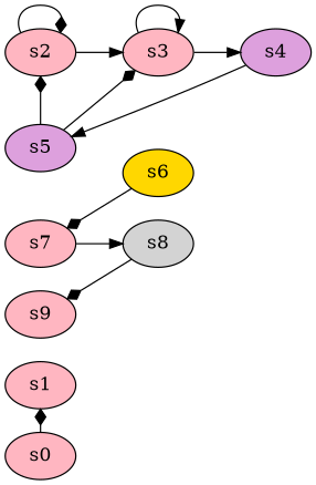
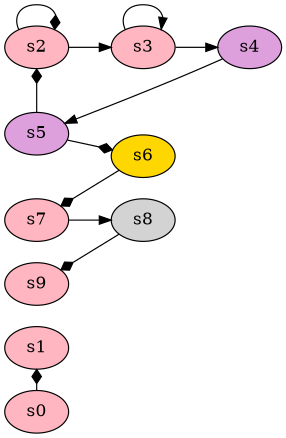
  digraph {
    rankdir=LR
    node [fillcolor=lightpink player=1 style=filled]
    edge [arrowhead=diamond]
    s1
    s0 [player=0]
    s2 [player=0]
    s3
    s4 [fillcolor=plum player=0]
    s5 [fillcolor=plum]
    s6 [fillcolor=gold player=0]
    s7
    s8 [fillcolor=lightgrey player=0]
    s9
    s0 -> s1 [constraint="time == 8 || time == 9 || time == 12"]
    s2 -> s2 [constraint="time % 3 == 0"]
    s2 -> s3 [arrowhead=normal]
    s3 -> s3 [arrowhead=normal constraint="time % 4 == 0"]
    s3 -> s4 [arrowhead=normal]
    s4 -> s5 [arrowhead=normal constraint="time % 2 == 0"]
    s5 -> s2 [constraint="time % 5 == 0"]
-   s5 -> s3
+   s5 -> s6
    s6 -> s7 [constraint="time == 12"]
    s7 -> s8 [arrowhead=normal]
    s8 -> s9 [constraint="time % 2 == 1"]
  }
